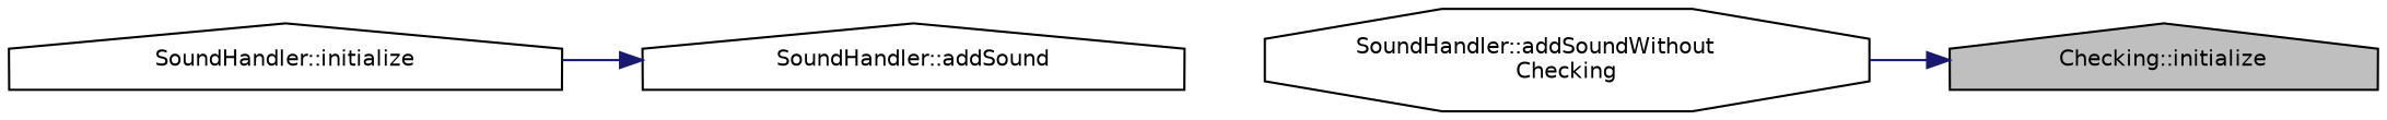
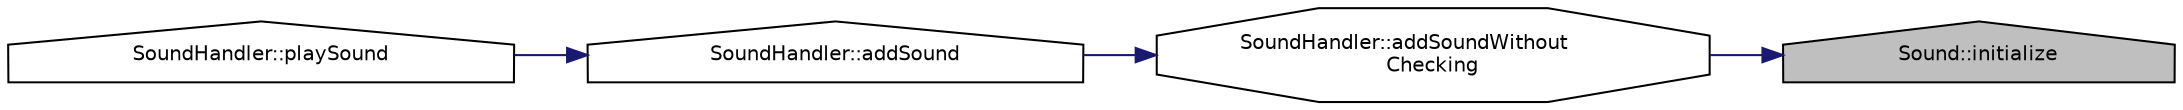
  digraph {
    rankdir=RL
    node [color=black fillcolor=white fontname=Helvetica fontsize=10 shape=house style=filled]
    edge [color=midnightblue dir=back fontname=Helvetica fontsize=10 labelfontname=Helvetica labelfontsize=10 style=solid]
-   n1 [fillcolor=grey75 fontcolor=black height=0.2 label="Checking::initialize" width=0.4]
+   n1 [fillcolor=grey75 fontcolor=black height=0.2 label="Sound::initialize" width=0.4]
    n2 [height=0.2 label="SoundHandler::addSoundWithout\lChecking" shape=octagon width=0.4]
    n3 [height=0.2 label="SoundHandler::addSound" width=0.4]
-   n4 [height=0.2 label="SoundHandler::initialize" width=0.4]
+   n4 [height=0.2 label="SoundHandler::playSound" width=0.4]
    n1 -> n2
+   n2 -> n3
    n3 -> n4
  }
